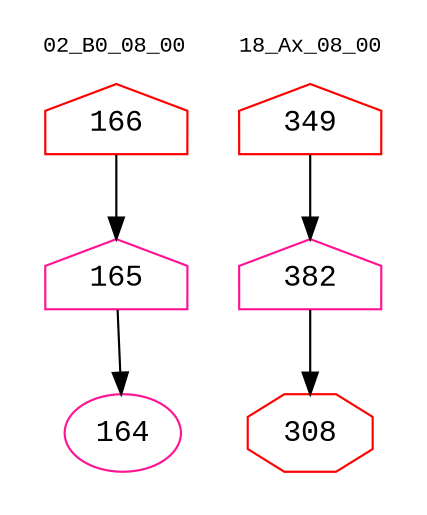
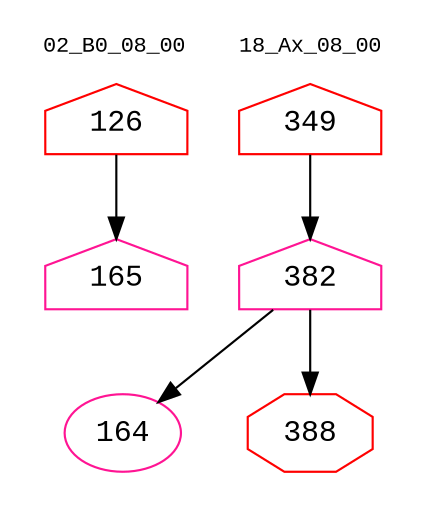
  digraph {
    fontname="Liberation Mono"
    node [color=deeppink fontname="Liberation Mono" shape=house]
    edge [color=black fontname="Liberation Mono"]
    n1 [label=382]
    n2 [color=red label=349]
-   n3 [color=red label=308 shape=octagon]
+   n3 [color=red label=388 shape=octagon]
    n4 [label=165]
    n5 [label=164 shape=ellipse]
-   n6 [color=red label=166]
+   n6 [color=red label=126]
    subgraph cluster_1 {
      color=white
      fontsize=10
      label="18_Ax_08_00"
      n1
      n2
      n3
    }
    subgraph cluster_2 {
      color=white
      fontsize=10
      label="02_B0_08_00"
      n4
      n5
      n6
    }
    n1 -> n3
    n2 -> n1
-   n4 -> n5
+   n1 -> n5
    n6 -> n4
  }
